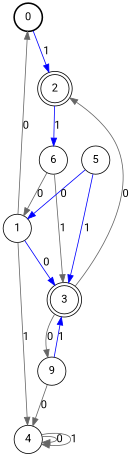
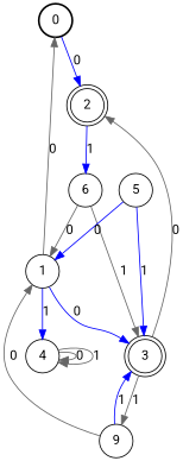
  digraph {
    fontname=Roboto
    node [fontname=Roboto shape=circle]
    edge [color=gray40 fontname=Roboto]
    0 [style=bold]
    2 [peripheries=2]
    1
    3 [peripheries=2]
    4
    6
    n7 [label=9]
    5
-   0 -> 2 [color=blue label=1]
+   0 -> 2 [color=blue label=0]
    2 -> 6 [color=blue label=1]
    1 -> 0 [label=0]
    1 -> 3 [color=blue label=0]
-   1 -> 4 [label=1]
+   1 -> 4 [color=blue label=1]
    3 -> 2 [label=0]
-   3 -> n7 [label=0]
+   3 -> n7 [label=1]
    4 -> 4 [label=0]
    4 -> 4 [label=1]
    6 -> 1 [label=0]
    6 -> 3 [label=1]
    n7 -> 3 [color=blue label=1]
-   n7 -> 4 [label=0]
+   n7 -> 1 [label=0]
    5 -> 1 [color=blue label=0]
    5 -> 3 [color=blue label=1]
  }
